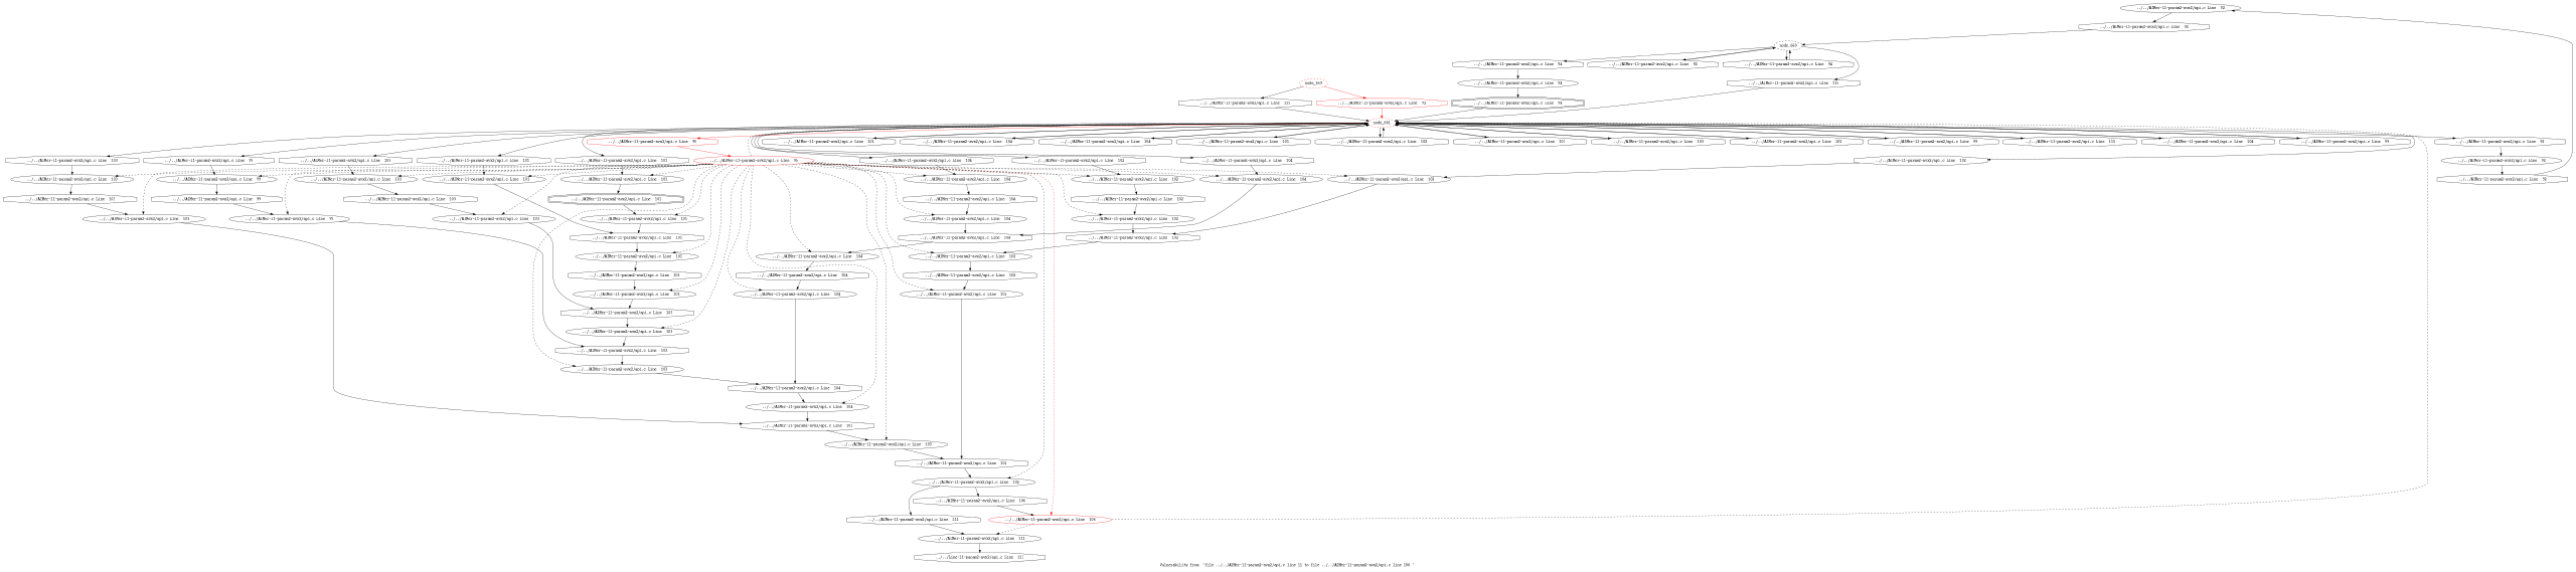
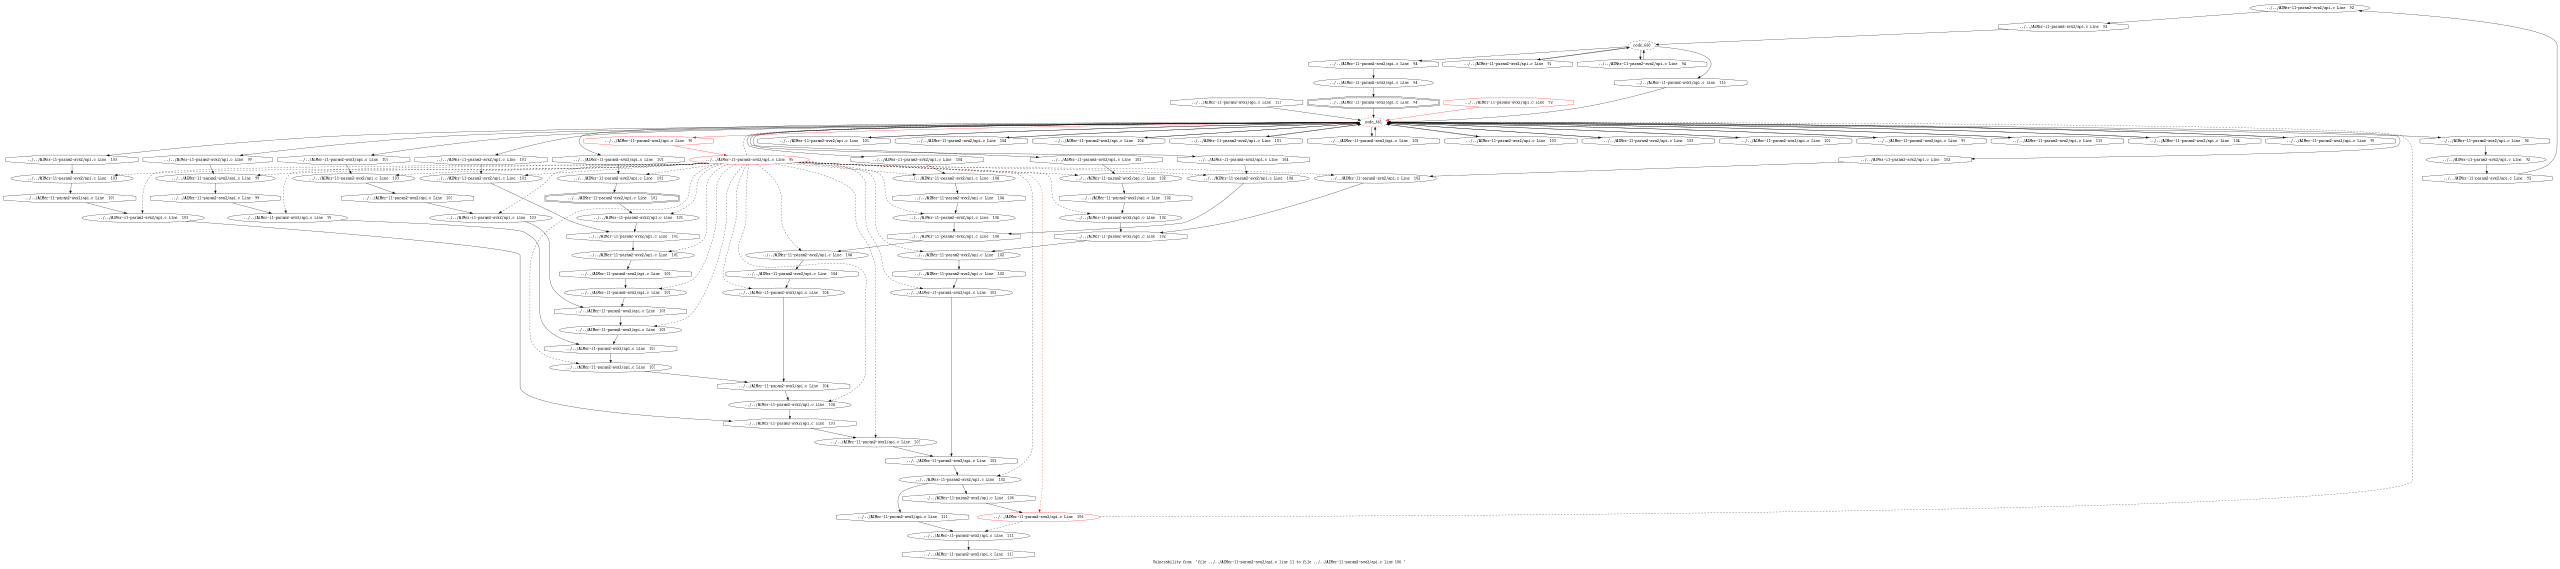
  digraph {
    fontname="Courier Prime"
    label="Vulnerability from  'file ../../AIMer-l1-param2-avx2/api.c line 11 to file ../../AIMer-l1-param2-avx2/api.c line 106 ' "
    node [fontname="Courier Prime" shape=octagon style=solid]
    edge [fontname="Courier Prime"]
    n1 [label="../../AIMer-l1-param2-avx2/api.c Line  92" shape=ellipse]
    n2 [label="../../AIMer-l1-param2-avx2/api.c Line  92"]
    node_660 [shape=ellipse style=dashed]
    n4 [label="../../AIMer-l1-param2-avx2/api.c Line  92"]
    n5 [label="../../AIMer-l1-param2-avx2/api.c Line  94"]
    n6 [label="../../AIMer-l1-param2-avx2/api.c Line  94"]
    n7 [label="../../AIMer-l1-param2-avx2/api.c Line  115"]
    n8 [label="../../AIMer-l1-param2-avx2/api.c Line  99"]
    node_661 [color=red shape=ellipse style=dashed]
    n10 [label="../../AIMer-l1-param2-avx2/api.c Line  99"]
    n11 [label="../../AIMer-l1-param2-avx2/api.c Line  101"]
    n12 [label="../../AIMer-l1-param2-avx2/api.c Line  101"]
    n13 [label="../../AIMer-l1-param2-avx2/api.c Line  92"]
    n14 [label="../../AIMer-l1-param2-avx2/api.c Line  104"]
    n15 [label="../../AIMer-l1-param2-avx2/api.c Line  104"]
    n16 [label="../../AIMer-l1-param2-avx2/api.c Line  104"]
    n17 [label="../../AIMer-l1-param2-avx2/api.c Line  101"]
    n18 [label="../../AIMer-l1-param2-avx2/api.c Line  101"]
    n19 [label="../../AIMer-l1-param2-avx2/api.c Line  102"]
    n20 [label="../../AIMer-l1-param2-avx2/api.c Line  103"]
    n21 [label="../../AIMer-l1-param2-avx2/api.c Line  103"]
    n22 [label="../../AIMer-l1-param2-avx2/api.c Line  103"]
    n23 [label="../../AIMer-l1-param2-avx2/api.c Line  103"]
    n24 [label="../../AIMer-l1-param2-avx2/api.c Line  102"]
    n25 [label="../../AIMer-l1-param2-avx2/api.c Line  102"]
    n26 [label="../../AIMer-l1-param2-avx2/api.c Line  102"]
    n27 [color=red label="../../AIMer-l1-param2-avx2/api.c Line  95"]
    n28 [label="../../AIMer-l1-param2-avx2/api.c Line  99"]
    n29 [label="../../AIMer-l1-param2-avx2/api.c Line  115"]
    n30 [label="../../AIMer-l1-param2-avx2/api.c Line  104"]
    n31 [label="../../AIMer-l1-param2-avx2/api.c Line  104"]
    n32 [label="../../AIMer-l1-param2-avx2/api.c Line  99" shape=ellipse]
    n33 [label="../../AIMer-l1-param2-avx2/api.c Line  101" shape=ellipse]
    n34 [label="../../AIMer-l1-param2-avx2/api.c Line  92" shape=ellipse]
    n35 [label="../../AIMer-l1-param2-avx2/api.c Line  104" shape=ellipse]
    n36 [label="../../AIMer-l1-param2-avx2/api.c Line  101" shape=ellipse]
    n37 [label="../../AIMer-l1-param2-avx2/api.c Line  103" shape=ellipse]
    n38 [label="../../AIMer-l1-param2-avx2/api.c Line  103" shape=ellipse]
    n39 [label="../../AIMer-l1-param2-avx2/api.c Line  102" shape=ellipse]
    n40 [label="../../AIMer-l1-param2-avx2/api.c Line  102" shape=ellipse]
    n41 [color=red label="../../AIMer-l1-param2-avx2/api.c Line  95" shape=ellipse]
    n42 [label="../../AIMer-l1-param2-avx2/api.c Line  104" shape=ellipse]
    n43 [label="../../AIMer-l1-param2-avx2/api.c Line  99"]
    n44 [label="../../AIMer-l1-param2-avx2/api.c Line  99" shape=ellipse]
    n45 [label="../../AIMer-l1-param2-avx2/api.c Line  103"]
    n46 [label="../../AIMer-l1-param2-avx2/api.c Line  103" shape=ellipse]
    n47 [label="../../AIMer-l1-param2-avx2/api.c Line  104"]
    n48 [label="../../AIMer-l1-param2-avx2/api.c Line  101" shape=doubleoctagon]
    n49 [label="../../AIMer-l1-param2-avx2/api.c Line  101" shape=ellipse]
    n50 [label="../../AIMer-l1-param2-avx2/api.c Line  101"]
    n51 [label="../../AIMer-l1-param2-avx2/api.c Line  101" shape=ellipse]
    n52 [label="../../AIMer-l1-param2-avx2/api.c Line  101"]
    n53 [label="../../AIMer-l1-param2-avx2/api.c Line  92"]
    n54 [color=red label="../../AIMer-l1-param2-avx2/api.c Line  92"]
    n55 [label="../../AIMer-l1-param2-avx2/api.c Line  104"]
    n56 [label="../../AIMer-l1-param2-avx2/api.c Line  103"]
    n57 [label="../../AIMer-l1-param2-avx2/api.c Line  103"]
    n58 [label="../../AIMer-l1-param2-avx2/api.c Line  102"]
    n59 [label="../../AIMer-l1-param2-avx2/api.c Line  102"]
    n60 [label="../../AIMer-l1-param2-avx2/api.c Line  103" shape=ellipse]
    n61 [label="../../AIMer-l1-param2-avx2/api.c Line  103" shape=ellipse]
    n62 [label="../../AIMer-l1-param2-avx2/api.c Line  104" shape=ellipse]
    n63 [label="../../AIMer-l1-param2-avx2/api.c Line  104" shape=ellipse]
    n64 [label="../../AIMer-l1-param2-avx2/api.c Line  101" shape=ellipse]
    n65 [label="../../AIMer-l1-param2-avx2/api.c Line  102" shape=ellipse]
    n66 [label="../../AIMer-l1-param2-avx2/api.c Line  102" shape=ellipse]
    n67 [label="../../AIMer-l1-param2-avx2/api.c Line  103" shape=ellipse]
    n68 [label="../../AIMer-l1-param2-avx2/api.c Line  103" shape=ellipse]
    n69 [label="../../AIMer-l1-param2-avx2/api.c Line  102" shape=ellipse]
    n70 [label="../../AIMer-l1-param2-avx2/api.c Line  102" shape=ellipse]
    n71 [color=red label="../../AIMer-l1-param2-avx2/api.c Line  106" shape=ellipse]
    n72 [label="../../AIMer-l1-param2-avx2/api.c Line  104" shape=ellipse]
    n73 [label="../../AIMer-l1-param2-avx2/api.c Line  104" shape=ellipse]
    n74 [label="../../AIMer-l1-param2-avx2/api.c Line  104"]
    n75 [label="../../AIMer-l1-param2-avx2/api.c Line  94" shape=ellipse]
    n76 [label="../../AIMer-l1-param2-avx2/api.c Line  94" shape=doubleoctagon]
-   node_659 [color=red shape=ellipse style=dashed]
    n78 [label="../../AIMer-l1-param2-avx2/api.c Line  115"]
    n79 [label="../../AIMer-l1-param2-avx2/api.c Line  103"]
    n80 [label="../../AIMer-l1-param2-avx2/api.c Line  103"]
    n81 [label="../../AIMer-l1-param2-avx2/api.c Line  102"]
    n82 [label="../../AIMer-l1-param2-avx2/api.c Line  106"]
    n83 [label="../../AIMer-l1-param2-avx2/api.c Line  111"]
    n84 [label="../../AIMer-l1-param2-avx2/api.c Line  102"]
    n85 [label="../../AIMer-l1-param2-avx2/api.c Line  111" shape=ellipse]
    n86 [label="../../AIMer-l1-param2-avx2/api.c Line  104"]
-   n87 [label="../../Line-l1-param2-avx2/api.c Line  113"]
+   n87 [label="../../AIMer-l1-param2-avx2/api.c Line  113"]
    n1 -> n2
    n2 -> node_660
    node_660 -> n4
    node_660 -> n5
    node_660 -> n6
    node_660 -> n7
    n4 -> node_660
    n5 -> node_660
    n6 -> n75
    n7 -> node_661
    n8 -> node_661
    node_661 -> n8
    node_661 -> n10
    node_661 -> n11
    node_661 -> n12
    node_661 -> n13
    node_661 -> n14
    node_661 -> n15
    node_661 -> n16
    node_661 -> n17
    node_661 -> n18
    node_661 -> n19
    node_661 -> n20
    node_661 -> n21
    node_661 -> n22
    node_661 -> n23
    node_661 -> n24
    node_661 -> n25
    node_661 -> n26
    node_661 -> n27 [color=red]
    node_661 -> n28
    node_661 -> n29
    node_661 -> n30
    node_661 -> n31
    n10 -> n32
    n11 -> node_661
    n12 -> n33
    n13 -> n34
    n14 -> node_661
    n15 -> node_661
    n16 -> n35
    n17 -> node_661
    n18 -> n36
    n19 -> node_661
    n20 -> node_661
    n21 -> n37
    n22 -> node_661
    n23 -> n38
    n24 -> n39
    n25 -> node_661
    n26 -> n40
    n27 -> n41 [color=red]
    n28 -> node_661
    n29 -> node_661
    n30 -> node_661
    n31 -> n42
    n32 -> n43
    n33 -> n48
    n34 -> n53
    n35 -> n55
    n36 -> n50
    n37 -> n56
    n38 -> n57
    n39 -> n58
    n40 -> n59
    n41 -> node_661 [style=dashed]
    n41 -> n32 [style=dashed]
    n41 -> n33 [style=dashed]
    n41 -> n35 [style=dashed]
    n41 -> n36 [style=dashed]
    n41 -> n37 [style=dashed]
    n41 -> n38 [style=dashed]
    n41 -> n39 [style=dashed]
    n41 -> n40 [style=dashed]
    n41 -> n42 [style=dashed]
    n41 -> n44 [style=dashed]
    n41 -> n46 [style=dashed]
    n41 -> n49 [style=dashed]
    n41 -> n51 [style=dashed]
    n41 -> n60 [style=dashed]
    n41 -> n61 [style=dashed]
    n41 -> n62 [style=dashed]
    n41 -> n63 [style=dashed]
    n41 -> n64 [style=dashed]
    n41 -> n65 [style=dashed]
    n41 -> n66 [style=dashed]
    n41 -> n67 [style=dashed]
    n41 -> n68 [style=dashed]
    n41 -> n69 [style=dashed]
    n41 -> n70 [style=dashed]
    n41 -> n71 [color=red style=dashed]
    n41 -> n72 [style=dashed]
    n41 -> n73 [style=dashed]
    n42 -> n74
    n43 -> n44
    n44 -> n45
    n45 -> n46
    n46 -> n47
    n47 -> n62
    n48 -> n49
    n49 -> n50
    n50 -> n51
    n51 -> n52
    n52 -> n64
    n53 -> n1
    n54 -> node_661 [color=red]
    n55 -> n63
    n56 -> n67
    n57 -> n60
    n58 -> n69
    n59 -> n70
    n60 -> n79
    n61 -> n45
    n62 -> n80
    n63 -> n74
    n64 -> n79
    n65 -> n81
    n66 -> n82
    n66 -> n83
    n67 -> n80
    n68 -> n81
    n69 -> n84
    n70 -> n58
    n71 -> node_661 [style=dashed]
    n71 -> n85 [style=dashed]
    n72 -> n86
    n73 -> n47
    n74 -> n72
    n75 -> n76
    n76 -> node_661
-   node_659 -> n54 [color=red]
-   node_659 -> n78
    n78 -> node_661
    n79 -> n61
    n80 -> n68
    n81 -> n66
    n82 -> n71
    n83 -> n85
    n84 -> n65
    n85 -> n87
    n86 -> n73
  }
